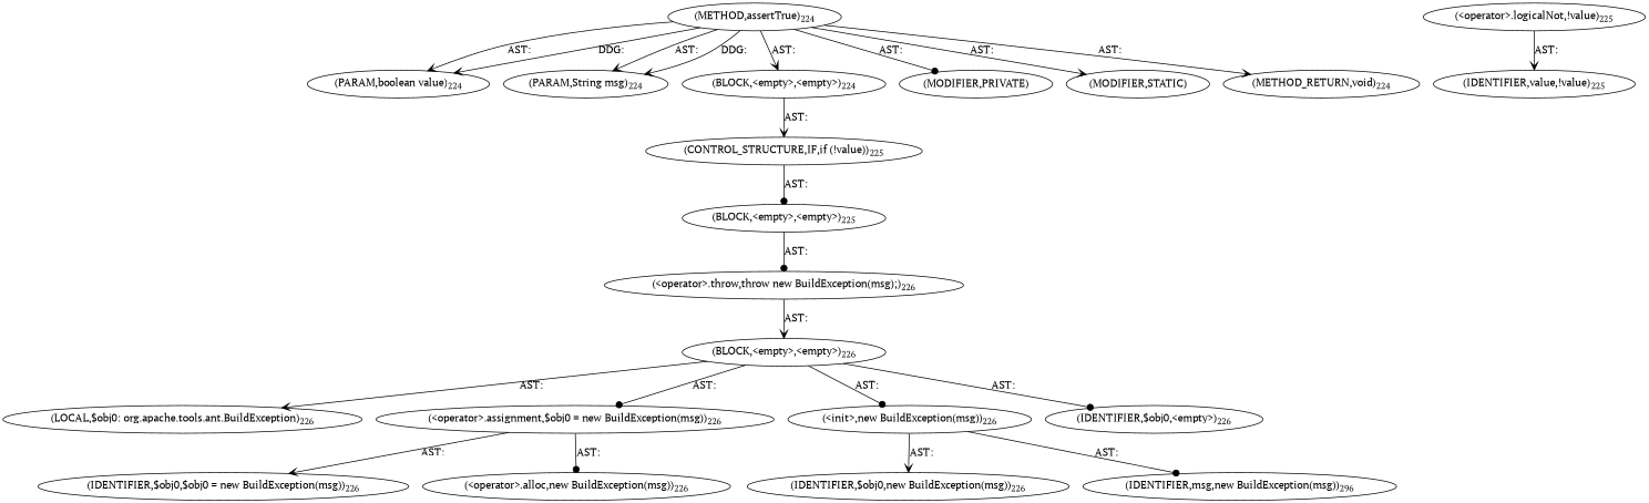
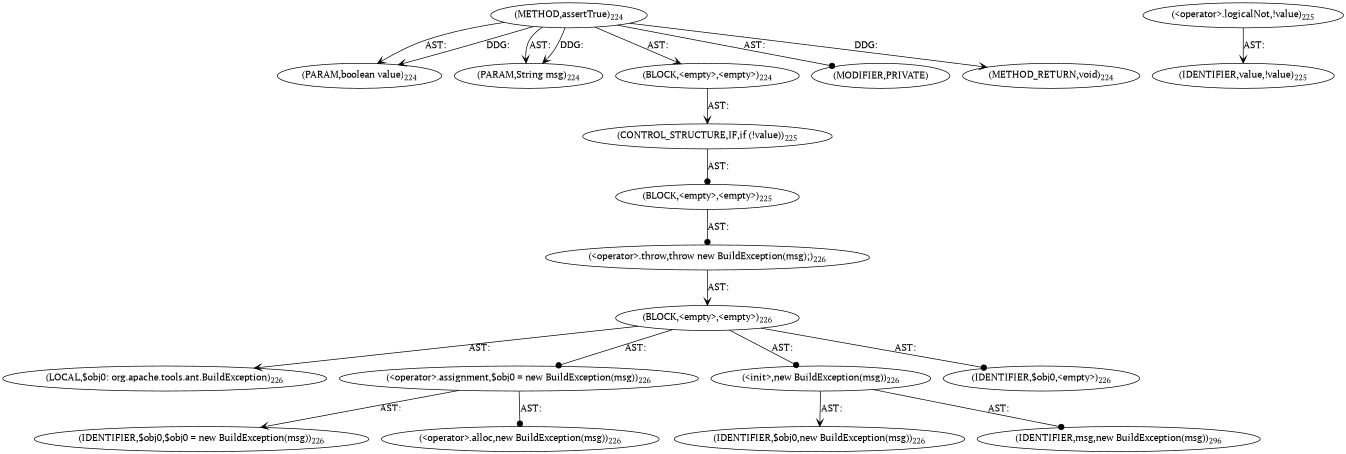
  digraph {
    fontname="PT Serif"
    node [fontname="PT Serif"]
    edge [arrowhead=vee fontname="PT Serif"]
    n1 [label=<(METHOD,assertTrue)<SUB>224</SUB>>]
    n2 [label=<(PARAM,boolean value)<SUB>224</SUB>>]
    n3 [label=<(PARAM,String msg)<SUB>224</SUB>>]
    n4 [label=<(BLOCK,&lt;empty&gt;,&lt;empty&gt;)<SUB>224</SUB>>]
    n5 [label=<(MODIFIER,PRIVATE)>]
-   n6 [label=<(MODIFIER,STATIC)>]
    n7 [label=<(METHOD_RETURN,void)<SUB>224</SUB>>]
    n8 [label=<(CONTROL_STRUCTURE,IF,if (!value))<SUB>225</SUB>>]
    n9 [label=<(BLOCK,&lt;empty&gt;,&lt;empty&gt;)<SUB>225</SUB>>]
    n10 [label=<(&lt;operator&gt;.logicalNot,!value)<SUB>225</SUB>>]
    n11 [label=<(IDENTIFIER,value,!value)<SUB>225</SUB>>]
    n12 [label=<(&lt;operator&gt;.throw,throw new BuildException(msg);)<SUB>226</SUB>>]
    n13 [label=<(BLOCK,&lt;empty&gt;,&lt;empty&gt;)<SUB>226</SUB>>]
    n14 [label=<(LOCAL,$obj0: org.apache.tools.ant.BuildException)<SUB>226</SUB>>]
    n15 [label=<(&lt;operator&gt;.assignment,$obj0 = new BuildException(msg))<SUB>226</SUB>>]
    n16 [label=<(&lt;init&gt;,new BuildException(msg))<SUB>226</SUB>>]
    n17 [label=<(IDENTIFIER,$obj0,&lt;empty&gt;)<SUB>226</SUB>>]
    n18 [label=<(IDENTIFIER,$obj0,$obj0 = new BuildException(msg))<SUB>226</SUB>>]
    n19 [label=<(&lt;operator&gt;.alloc,new BuildException(msg))<SUB>226</SUB>>]
    n20 [label=<(IDENTIFIER,$obj0,new BuildException(msg))<SUB>226</SUB>>]
    n21 [label=<(IDENTIFIER,msg,new BuildException(msg))<SUB>296</SUB>>]
    n1 -> n2 [label="AST: "]
    n1 -> n2 [label="DDG: "]
    n1 -> n3 [label="AST: "]
    n1 -> n3 [label="DDG: "]
    n1 -> n4 [label="AST: "]
    n1 -> n5 [arrowhead=dot label="AST: "]
-   n1 -> n6 [label="AST: "]
-   n1 -> n7 [label="AST: "]
+   n1 -> n7 [label="DDG: "]
    n4 -> n8 [label="AST: "]
    n8 -> n9 [arrowhead=dot label="AST: "]
    n9 -> n12 [arrowhead=dot label="AST: "]
    n10 -> n11 [label="AST: "]
    n12 -> n13 [label="AST: "]
    n13 -> n14 [label="AST: "]
    n13 -> n15 [arrowhead=dot label="AST: "]
    n13 -> n16 [arrowhead=dot label="AST: "]
    n13 -> n17 [arrowhead=dot label="AST: "]
    n15 -> n18 [label="AST: "]
    n15 -> n19 [arrowhead=dot label="AST: "]
    n16 -> n20 [label="AST: "]
    n16 -> n21 [arrowhead=dot label="AST: "]
  }
